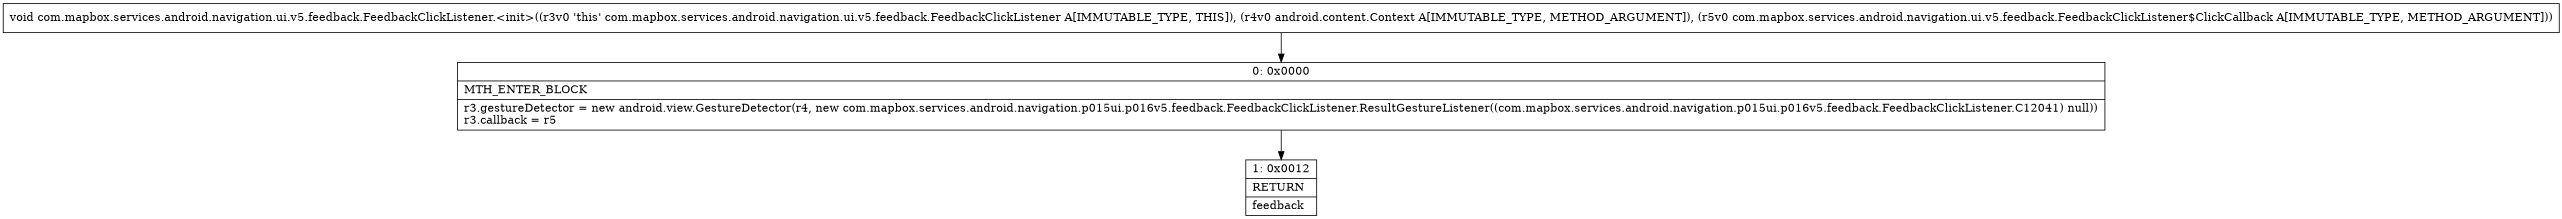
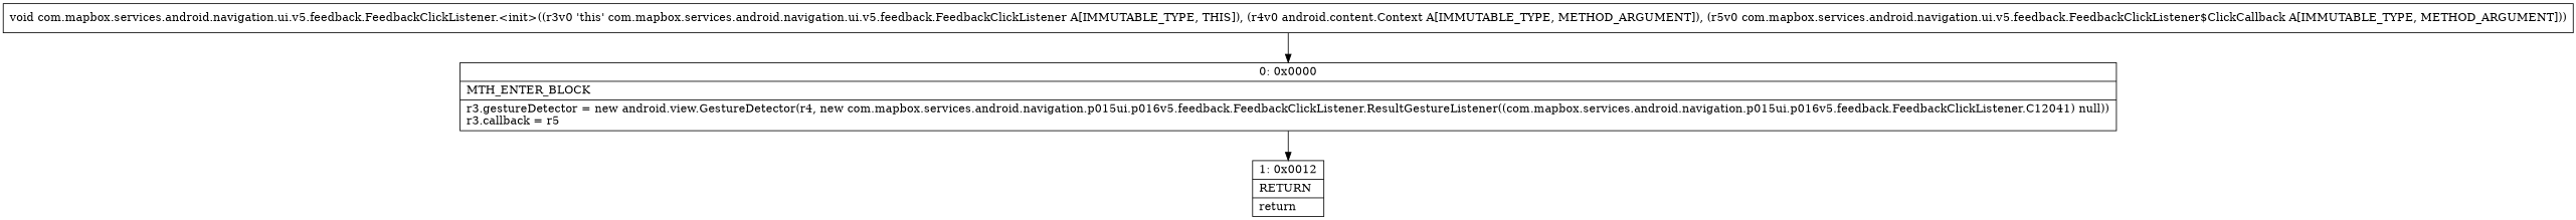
  digraph {
    node [shape=record]
    n1 [label="{0\:\ 0x0000|MTH_ENTER_BLOCK\l|r3.gestureDetector = new android.view.GestureDetector(r4, new com.mapbox.services.android.navigation.p015ui.p016v5.feedback.FeedbackClickListener.ResultGestureListener((com.mapbox.services.android.navigation.p015ui.p016v5.feedback.FeedbackClickListener.C12041) null))\lr3.callback = r5\l}"]
-   n2 [label="{1\:\ 0x0012|RETURN\l|feedback\l}"]
+   n2 [label="{1\:\ 0x0012|RETURN\l|return\l}"]
    n3 [label="{void com.mapbox.services.android.navigation.ui.v5.feedback.FeedbackClickListener.\<init\>((r3v0 'this' com.mapbox.services.android.navigation.ui.v5.feedback.FeedbackClickListener A[IMMUTABLE_TYPE, THIS]), (r4v0 android.content.Context A[IMMUTABLE_TYPE, METHOD_ARGUMENT]), (r5v0 com.mapbox.services.android.navigation.ui.v5.feedback.FeedbackClickListener$ClickCallback A[IMMUTABLE_TYPE, METHOD_ARGUMENT])) }"]
    n1 -> n2
    n3 -> n1
  }
